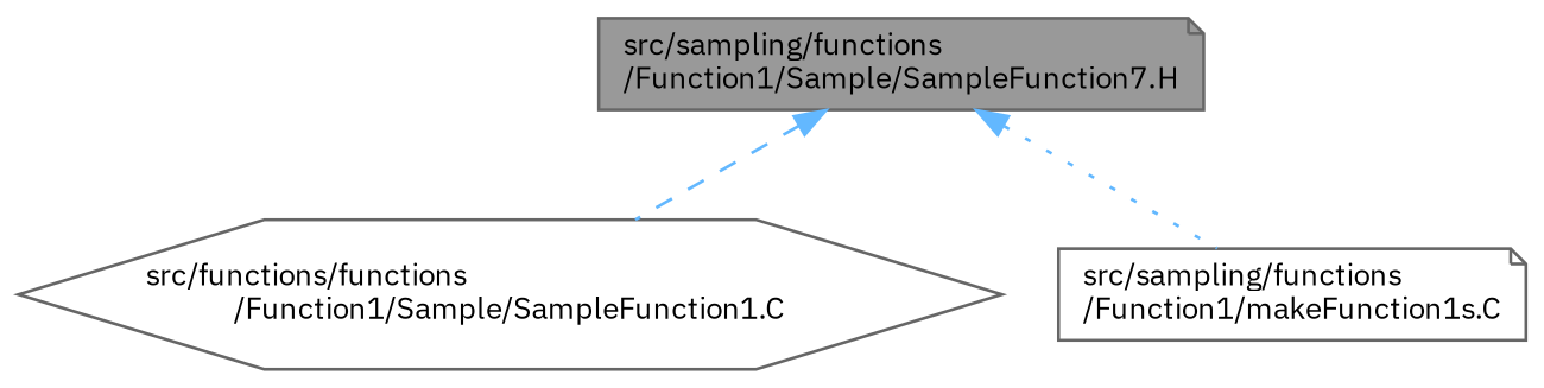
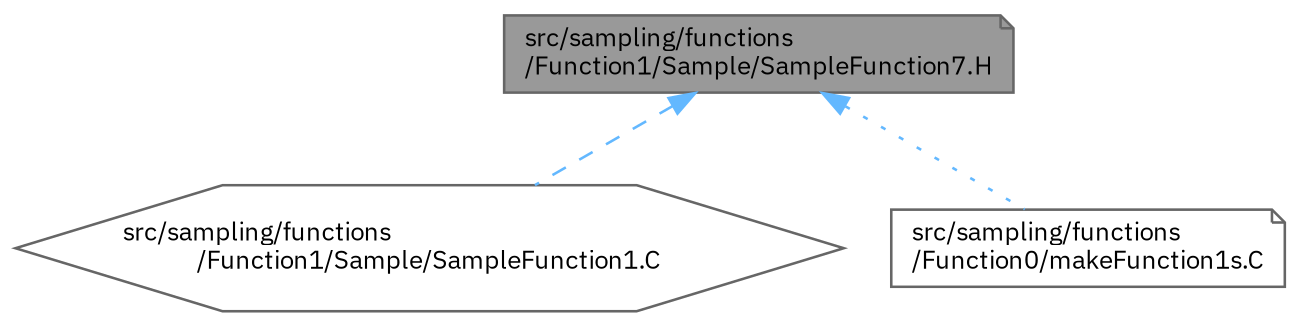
  digraph {
    fontname="IBM Plex Sans"
    node [color=grey40 fillcolor=white fontname="IBM Plex Sans" fontsize=10 shape=note style=filled]
    edge [color=steelblue1 dir=back fontname="IBM Plex Sans" fontsize=10 labelfontname=Helvetica labelfontsize=10]
    n1 [color=gray40 fillcolor=grey60 fontcolor=black height=0.2 label="src/sampling/functions\l/Function1/Sample/SampleFunction7.H" width=0.4]
-   n2 [height=0.2 label="src/functions/functions\l/Function1/Sample/SampleFunction1.C" shape=hexagon width=0.4]
-   n3 [height=0.2 label="src/sampling/functions\l/Function1/makeFunction1s.C" width=0.4]
+   n2 [height=0.2 label="src/sampling/functions\l/Function1/Sample/SampleFunction1.C" shape=hexagon width=0.4]
+   n3 [height=0.2 label="src/sampling/functions\l/Function0/makeFunction1s.C" width=0.4]
    n1 -> n2 [style=dashed]
    n1 -> n3 [style=dotted]
  }
